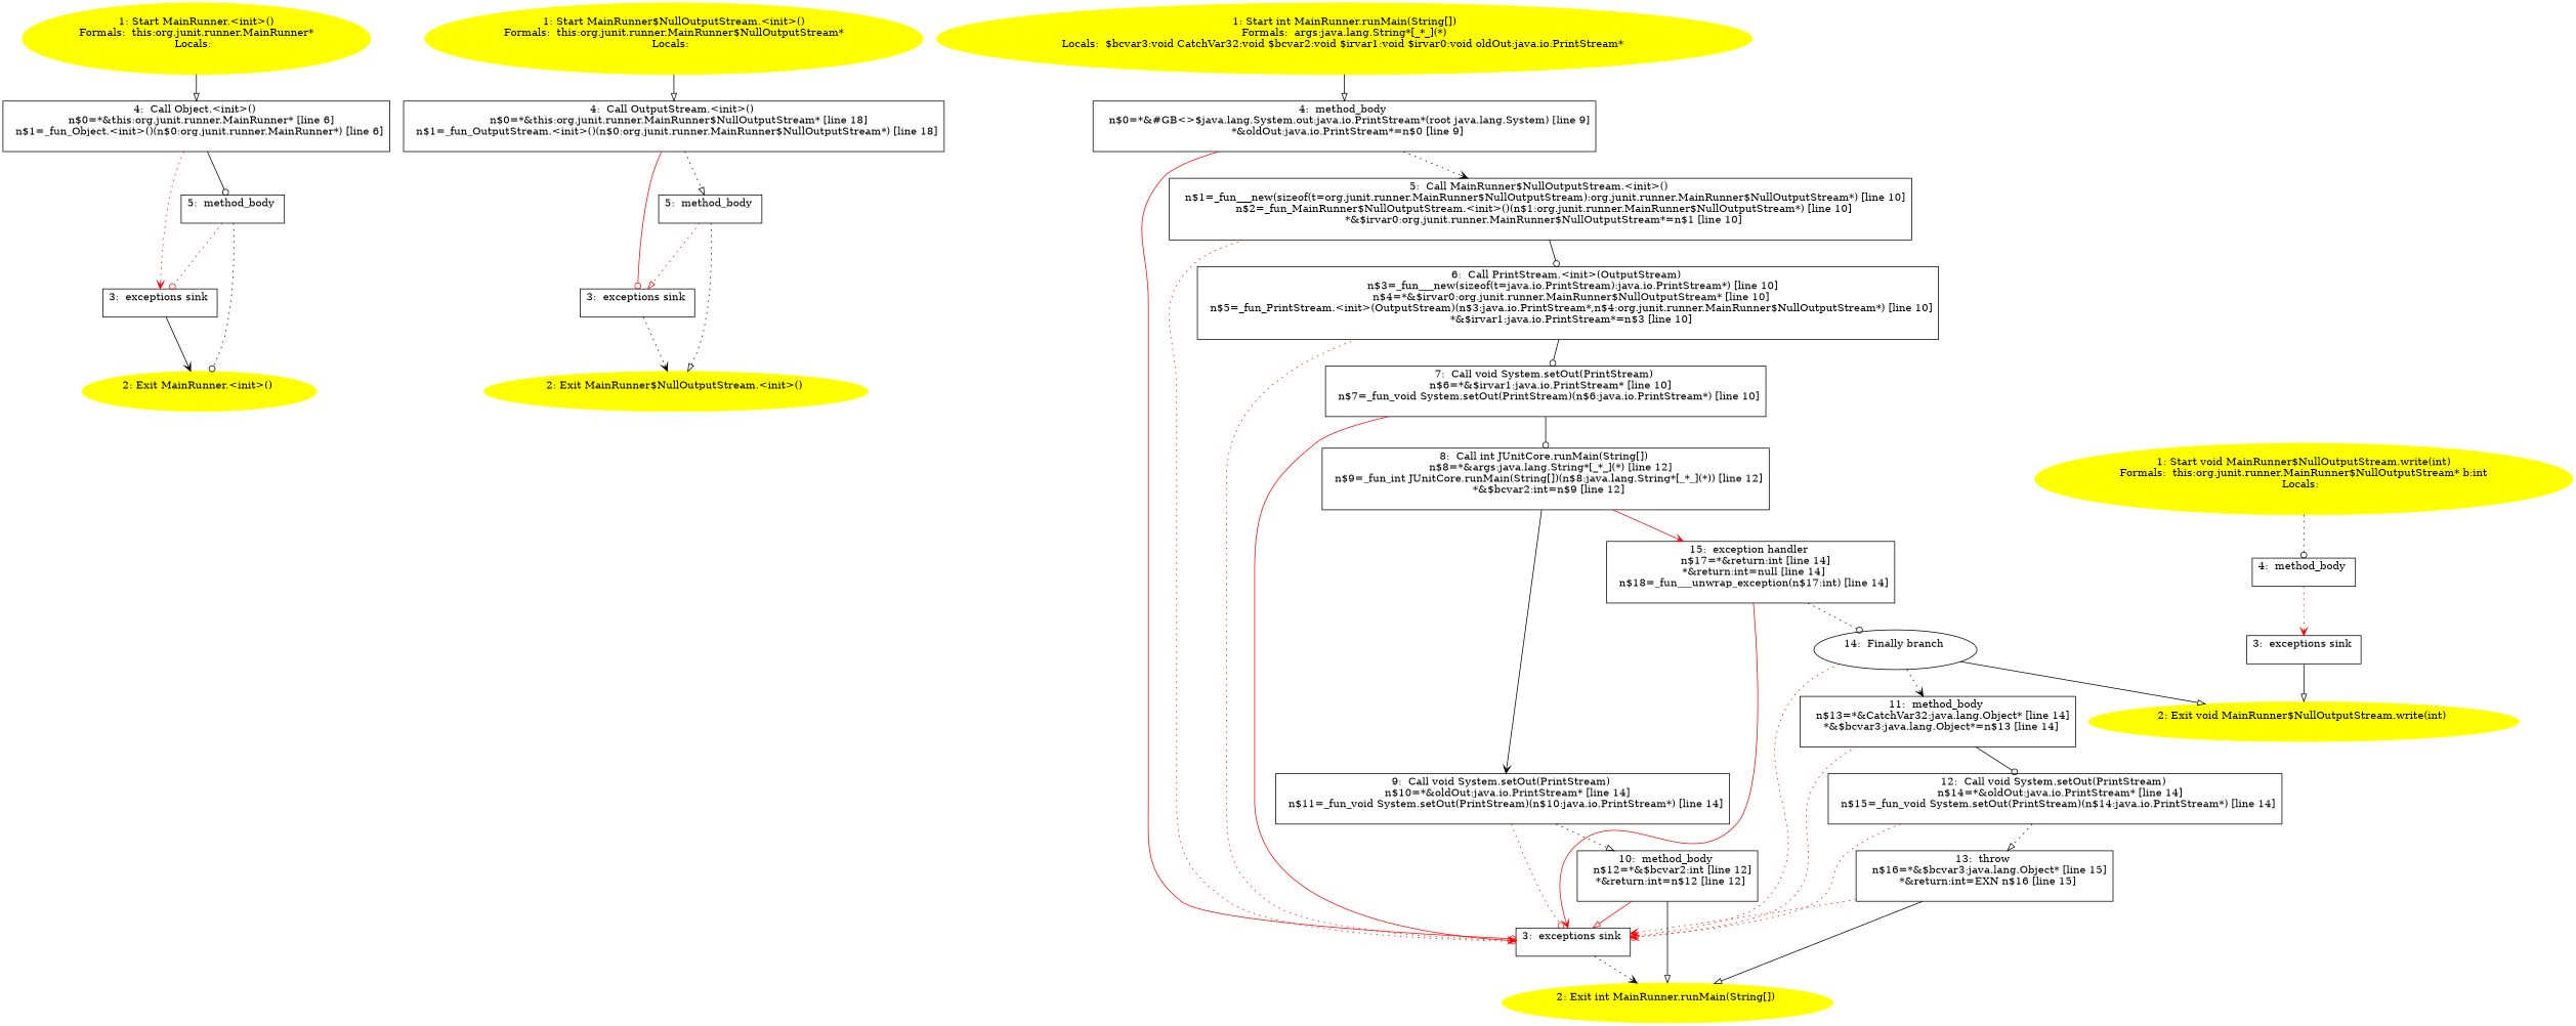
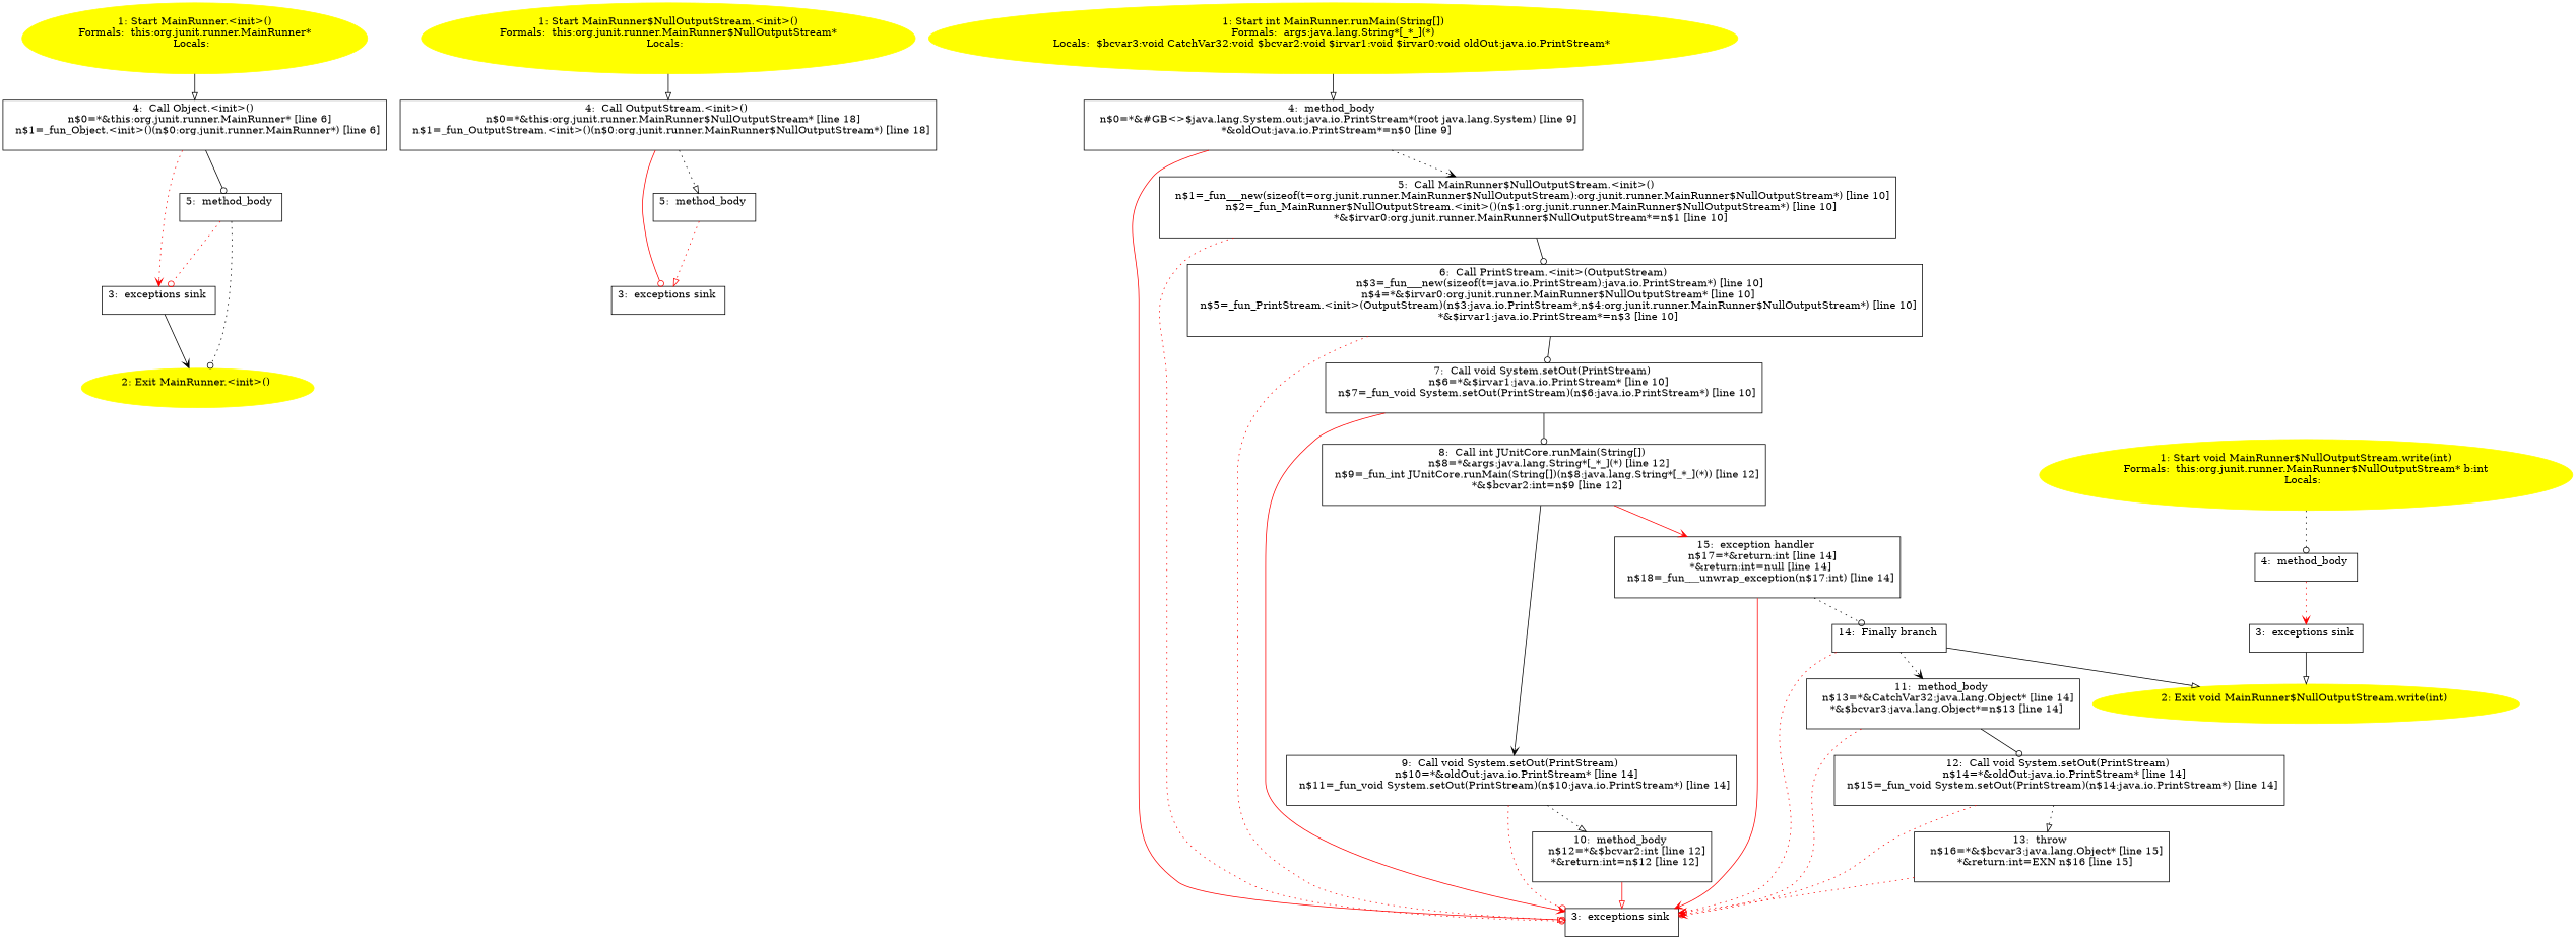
  digraph {
    node [shape=box]
    edge [arrowhead=onormal style=dotted]
    n1 [color=yellow label="1: Start MainRunner.<init>()\nFormals:  this:org.junit.runner.MainRunner*\nLocals:  \n  " style=filled shape=""]
    n2 [label="4:  Call Object.<init>() \n   n$0=*&this:org.junit.runner.MainRunner* [line 6]\n  n$1=_fun_Object.<init>()(n$0:org.junit.runner.MainRunner*) [line 6]\n "]
    n3 [label="3:  exceptions sink \n  "]
    n4 [label="5:  method_body \n  "]
    n5 [color=yellow label="2: Exit MainRunner.<init>() \n  " style=filled shape=""]
    n6 [color=yellow label="1: Start MainRunner$NullOutputStream.<init>()\nFormals:  this:org.junit.runner.MainRunner$NullOutputStream*\nLocals:  \n  " style=filled shape=""]
    n7 [label="4:  Call OutputStream.<init>() \n   n$0=*&this:org.junit.runner.MainRunner$NullOutputStream* [line 18]\n  n$1=_fun_OutputStream.<init>()(n$0:org.junit.runner.MainRunner$NullOutputStream*) [line 18]\n "]
    n8 [label="3:  exceptions sink \n  "]
    n9 [label="5:  method_body \n  "]
-   n10 [color=yellow label="2: Exit MainRunner$NullOutputStream.<init>() \n  " style=filled shape=""]
    n11 [color=yellow label="1: Start int MainRunner.runMain(String[])\nFormals:  args:java.lang.String*[_*_](*)\nLocals:  $bcvar3:void CatchVar32:void $bcvar2:void $irvar1:void $irvar0:void oldOut:java.io.PrintStream* \n  " style=filled shape=""]
    n12 [label="4:  method_body \n   n$0=*&#GB<>$java.lang.System.out:java.io.PrintStream*(root java.lang.System) [line 9]\n  *&oldOut:java.io.PrintStream*=n$0 [line 9]\n "]
    n13 [label="3:  exceptions sink \n  "]
    n14 [label="5:  Call MainRunner$NullOutputStream.<init>() \n   n$1=_fun___new(sizeof(t=org.junit.runner.MainRunner$NullOutputStream):org.junit.runner.MainRunner$NullOutputStream*) [line 10]\n  n$2=_fun_MainRunner$NullOutputStream.<init>()(n$1:org.junit.runner.MainRunner$NullOutputStream*) [line 10]\n  *&$irvar0:org.junit.runner.MainRunner$NullOutputStream*=n$1 [line 10]\n "]
-   n15 [color=yellow label="2: Exit int MainRunner.runMain(String[]) \n  " style=filled shape=""]
    n16 [label="6:  Call PrintStream.<init>(OutputStream) \n   n$3=_fun___new(sizeof(t=java.io.PrintStream):java.io.PrintStream*) [line 10]\n  n$4=*&$irvar0:org.junit.runner.MainRunner$NullOutputStream* [line 10]\n  n$5=_fun_PrintStream.<init>(OutputStream)(n$3:java.io.PrintStream*,n$4:org.junit.runner.MainRunner$NullOutputStream*) [line 10]\n  *&$irvar1:java.io.PrintStream*=n$3 [line 10]\n "]
    n17 [label="7:  Call void System.setOut(PrintStream) \n   n$6=*&$irvar1:java.io.PrintStream* [line 10]\n  n$7=_fun_void System.setOut(PrintStream)(n$6:java.io.PrintStream*) [line 10]\n "]
    n18 [label="8:  Call int JUnitCore.runMain(String[]) \n   n$8=*&args:java.lang.String*[_*_](*) [line 12]\n  n$9=_fun_int JUnitCore.runMain(String[])(n$8:java.lang.String*[_*_](*)) [line 12]\n  *&$bcvar2:int=n$9 [line 12]\n "]
    n19 [label="9:  Call void System.setOut(PrintStream) \n   n$10=*&oldOut:java.io.PrintStream* [line 14]\n  n$11=_fun_void System.setOut(PrintStream)(n$10:java.io.PrintStream*) [line 14]\n "]
    n20 [label="15:  exception handler \n   n$17=*&return:int [line 14]\n  *&return:int=null [line 14]\n  n$18=_fun___unwrap_exception(n$17:int) [line 14]\n "]
    n21 [label="10:  method_body \n   n$12=*&$bcvar2:int [line 12]\n  *&return:int=n$12 [line 12]\n "]
-   n22 [label="14:  Finally branch \n  " shape=ellipse]
+   n22 [label="14:  Finally branch \n  "]
    n23 [label="11:  method_body \n   n$13=*&CatchVar32:java.lang.Object* [line 14]\n  *&$bcvar3:java.lang.Object*=n$13 [line 14]\n "]
    n24 [color=yellow label="2: Exit void MainRunner$NullOutputStream.write(int) \n  " style=filled shape=""]
    n25 [label="12:  Call void System.setOut(PrintStream) \n   n$14=*&oldOut:java.io.PrintStream* [line 14]\n  n$15=_fun_void System.setOut(PrintStream)(n$14:java.io.PrintStream*) [line 14]\n "]
    n26 [label="13:  throw \n   n$16=*&$bcvar3:java.lang.Object* [line 15]\n  *&return:int=EXN n$16 [line 15]\n "]
    n27 [color=yellow label="1: Start void MainRunner$NullOutputStream.write(int)\nFormals:  this:org.junit.runner.MainRunner$NullOutputStream* b:int\nLocals:  \n  " style=filled shape=""]
    n28 [label="4:  method_body \n  "]
    n29 [label="3:  exceptions sink \n  "]
    n1 -> n2 [style=solid]
    n2 -> n3 [arrowhead=vee color=red]
    n2 -> n4 [arrowhead=odot style=solid]
    n3 -> n5 [arrowhead=vee style=solid]
    n4 -> n3 [arrowhead=odot color=red]
    n4 -> n5 [arrowhead=odot]
    n6 -> n7 [style=solid]
    n7 -> n8 [arrowhead=odot color=red style=solid]
    n7 -> n9
-   n8 -> n10 [arrowhead=vee]
    n9 -> n8 [color=red]
-   n9 -> n10
    n11 -> n12 [style=solid]
    n12 -> n13 [arrowhead=odot color=red style=solid]
    n12 -> n14 [arrowhead=vee]
-   n13 -> n15 [arrowhead=vee]
    n14 -> n13 [arrowhead=odot color=red]
    n14 -> n16 [arrowhead=odot style=solid]
    n16 -> n13 [color=red]
    n16 -> n17 [arrowhead=odot style=solid]
    n17 -> n13 [arrowhead=vee color=red style=solid]
    n17 -> n18 [arrowhead=odot style=solid]
    n18 -> n19 [arrowhead=vee style=solid]
    n18 -> n20 [arrowhead=vee color=red style=solid]
    n19 -> n13 [arrowhead=odot color=red]
    n19 -> n21
    n20 -> n13 [arrowhead=vee color=red style=solid]
    n20 -> n22 [arrowhead=odot]
    n21 -> n13 [color=red style=solid]
-   n21 -> n15 [style=solid]
    n22 -> n13 [color=red]
    n22 -> n23 [arrowhead=vee]
    n22 -> n24 [style=solid]
    n23 -> n13 [arrowhead=odot color=red]
    n23 -> n25 [arrowhead=odot style=solid]
    n25 -> n13 [arrowhead=vee color=red]
    n25 -> n26
    n26 -> n13 [arrowhead=vee color=red]
-   n26 -> n15 [style=solid]
    n27 -> n28 [arrowhead=odot]
    n28 -> n29 [arrowhead=vee color=red]
    n29 -> n24 [style=solid]
  }
